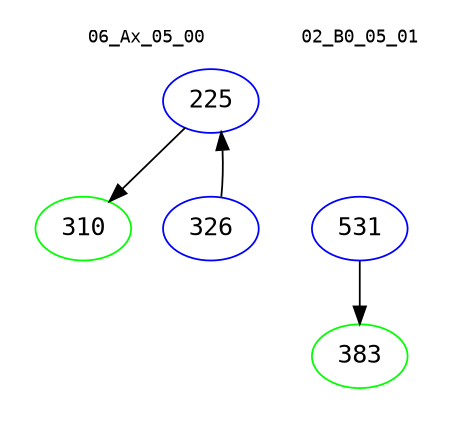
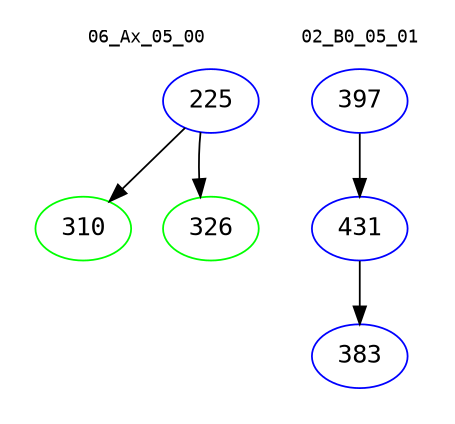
  digraph {
    fontname="DejaVu Sans Mono"
    node [color=blue fontname="DejaVu Sans Mono"]
    edge [color=black fontname="DejaVu Sans Mono"]
    n1 [label=225]
    n2 [color=green label=310]
-   n3 [label=326]
-   n5 [color=green label=383]
-   n6 [label=531]
+   n3 [color=green label=326]
+   n4 [label=397]
+   n5 [label=383]
+   n6 [label=431]
    subgraph cluster_1 {
      color=white
      fontsize=10
      label="06_Ax_05_00"
      n1
      n2
      n3
    }
    subgraph cluster_2 {
      color=white
      fontsize=10
      label="02_B0_05_01"
+     n4
      n5
      n6
    }
    n1 -> n2
-   n3 -> n1
+   n1 -> n3
+   n4 -> n6
    n6 -> n5
  }
